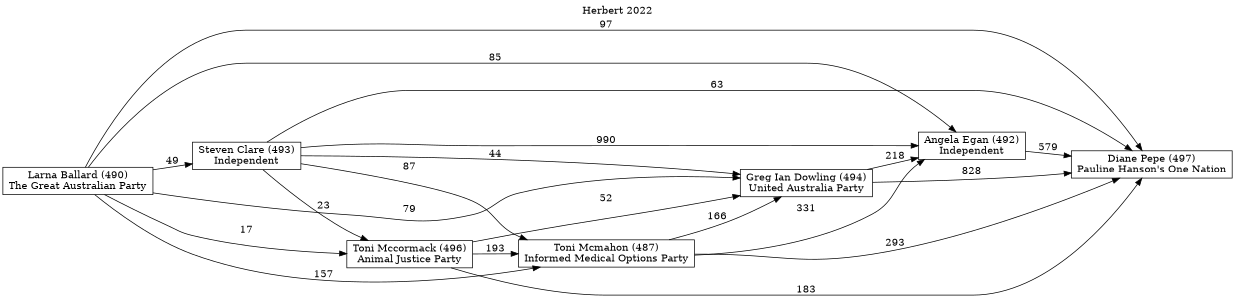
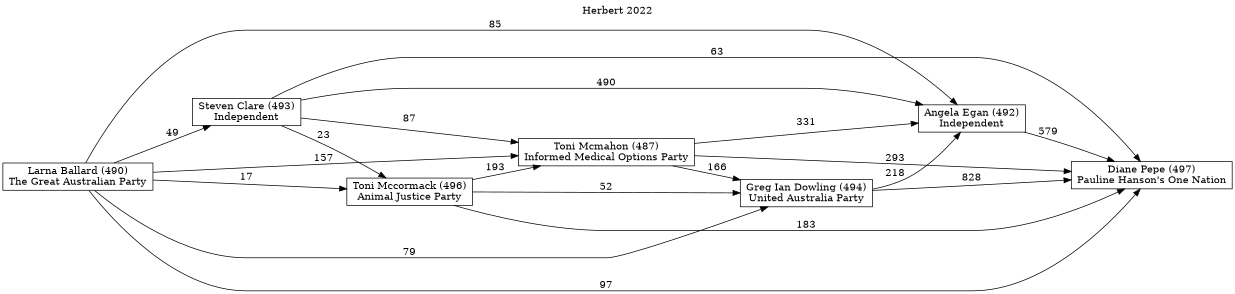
  digraph {
    label="Herbert 2022"
    labelloc=t
    mclimit=10
    rankdir=LR
    node [shape=box]
    n1 [label="Toni Mcmahon (487)\nInformed Medical Options Party"]
    n2 [label="Greg Ian Dowling (494)\nUnited Australia Party"]
    n3 [label="Angela Egan (492)\nIndependent"]
    n4 [label="Diane Pepe (497)\nPauline Hanson's One Nation"]
    n5 [label="Toni Mccormack (496)\nAnimal Justice Party"]
    n6 [label="Larna Ballard (490)\nThe Great Australian Party"]
    n7 [label="Steven Clare (493)\nIndependent"]
    n1 -> n2 [label=166]
    n1 -> n3 [label=331]
    n1 -> n4 [label=293]
    n2 -> n3 [label=218]
    n2 -> n4 [label=828]
    n3 -> n4 [label=579]
    n5 -> n1 [label=193]
    n5 -> n2 [label=52]
    n5 -> n4 [label=183]
    n6 -> n1 [label=157]
    n6 -> n2 [label=79]
    n6 -> n3 [label=85]
    n6 -> n4 [label=97]
    n6 -> n5 [label=17]
    n6 -> n7 [label=49]
    n7 -> n1 [label=87]
-   n7 -> n2 [label=44]
-   n7 -> n3 [label=990]
+   n7 -> n3 [label=490]
    n7 -> n4 [label=63]
    n7 -> n5 [label=23]
  }
